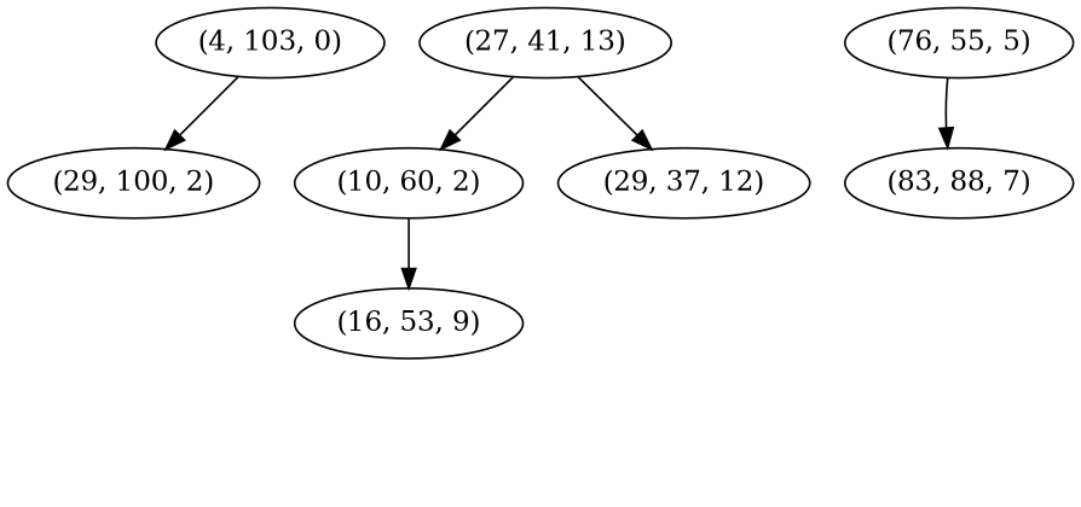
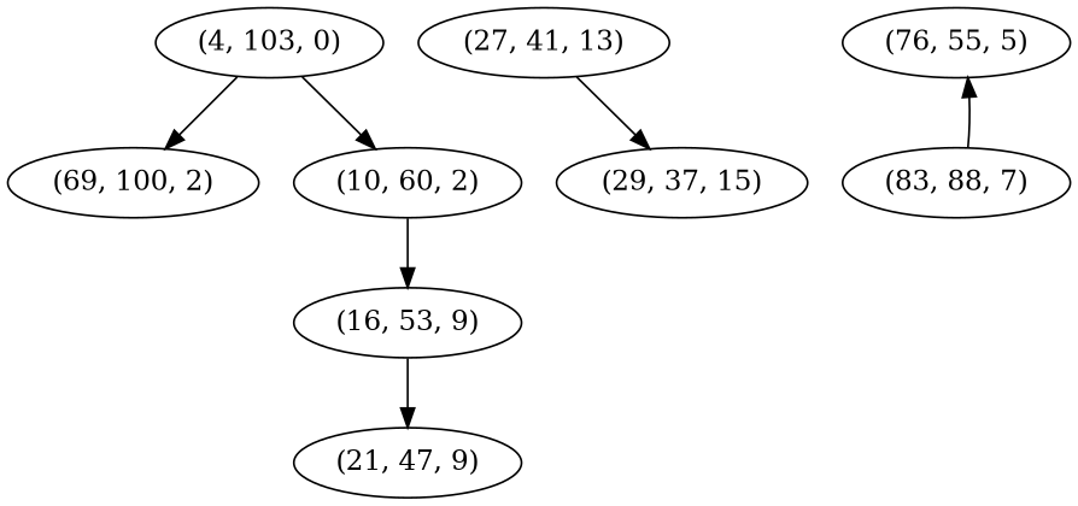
  digraph {
    "(4, 103, 0)"
    "(10, 60, 2)"
-   "(69, 100, 2)" [label="(29, 100, 2)"]
+   "(69, 100, 2)"
    n4 [label="(16, 53, 9)"]
+   "(21, 47, 9)"
    "(27, 41, 13)"
-   "(29, 37, 15)" [label="(29, 37, 12)"]
+   "(29, 37, 15)"
    n8 [label="(76, 55, 5)"]
    "(83, 88, 7)"
-   "(27, 41, 13)" -> "(10, 60, 2)"
+   "(4, 103, 0)" -> "(10, 60, 2)"
    "(4, 103, 0)" -> "(69, 100, 2)"
    "(10, 60, 2)" -> n4
+   n4 -> "(21, 47, 9)"
    "(27, 41, 13)" -> "(29, 37, 15)"
-   n8 -> "(83, 88, 7)"
+   "(83, 88, 7)" -> n8
  }
